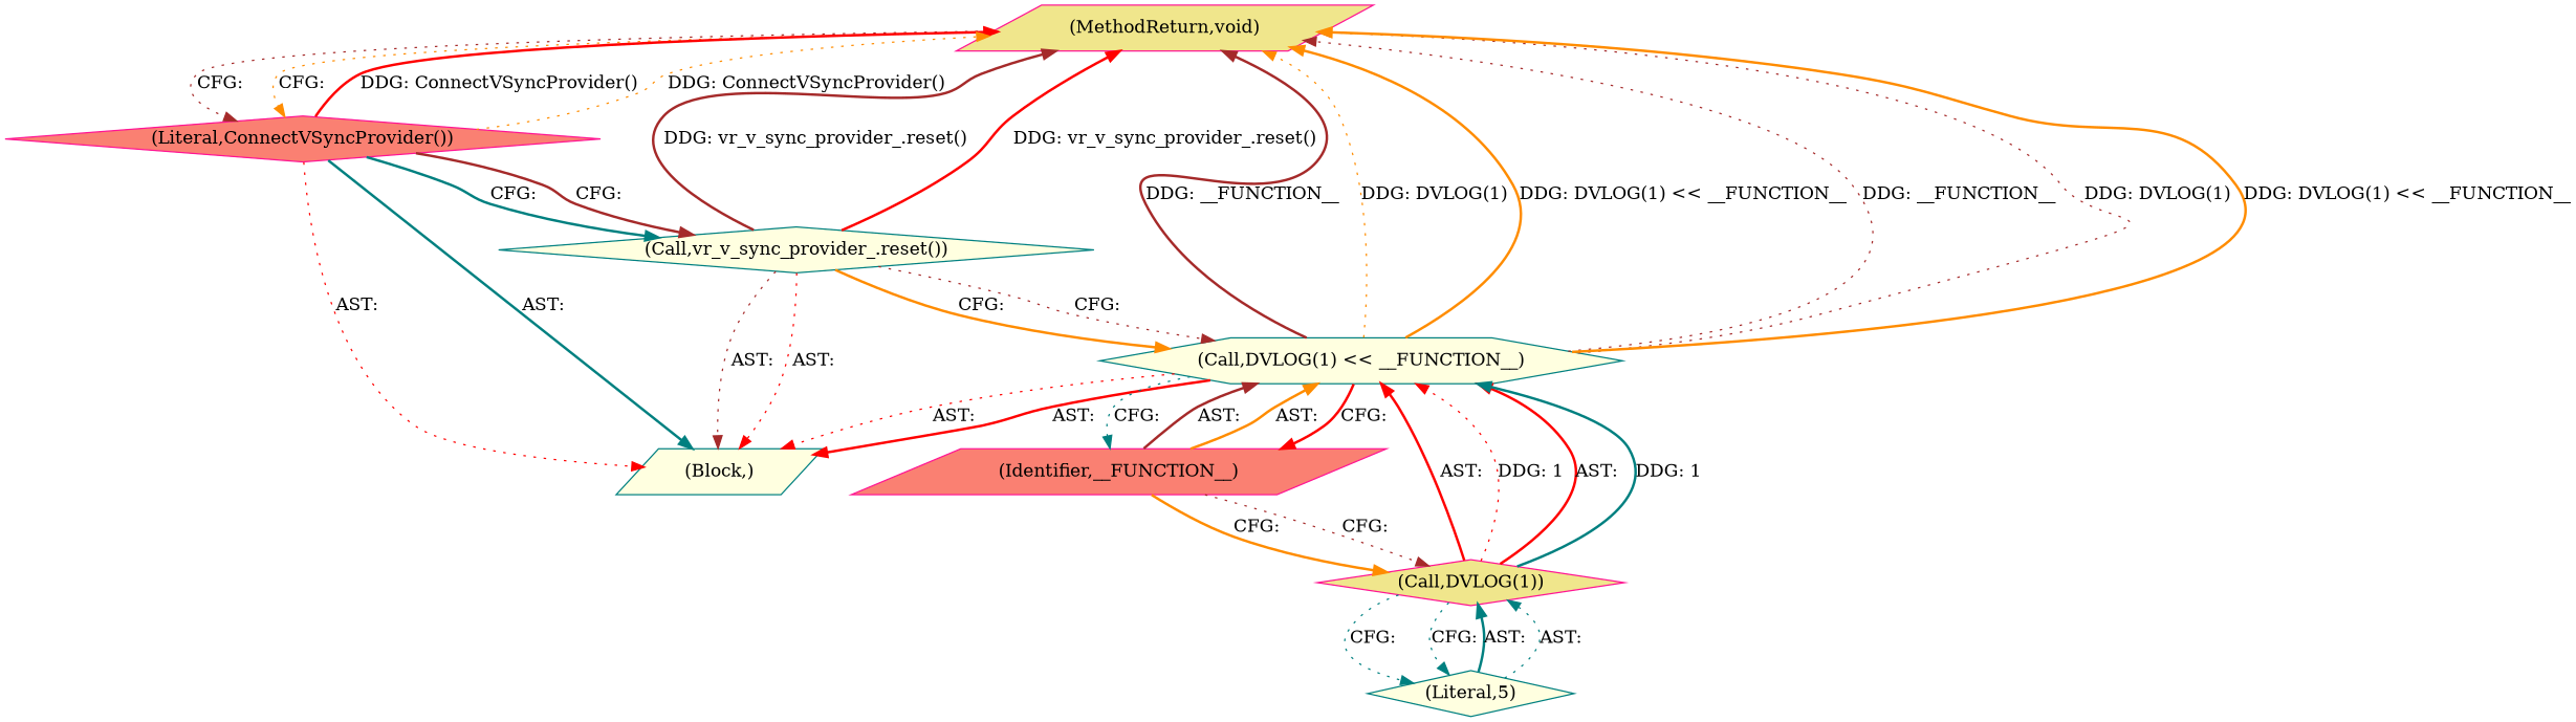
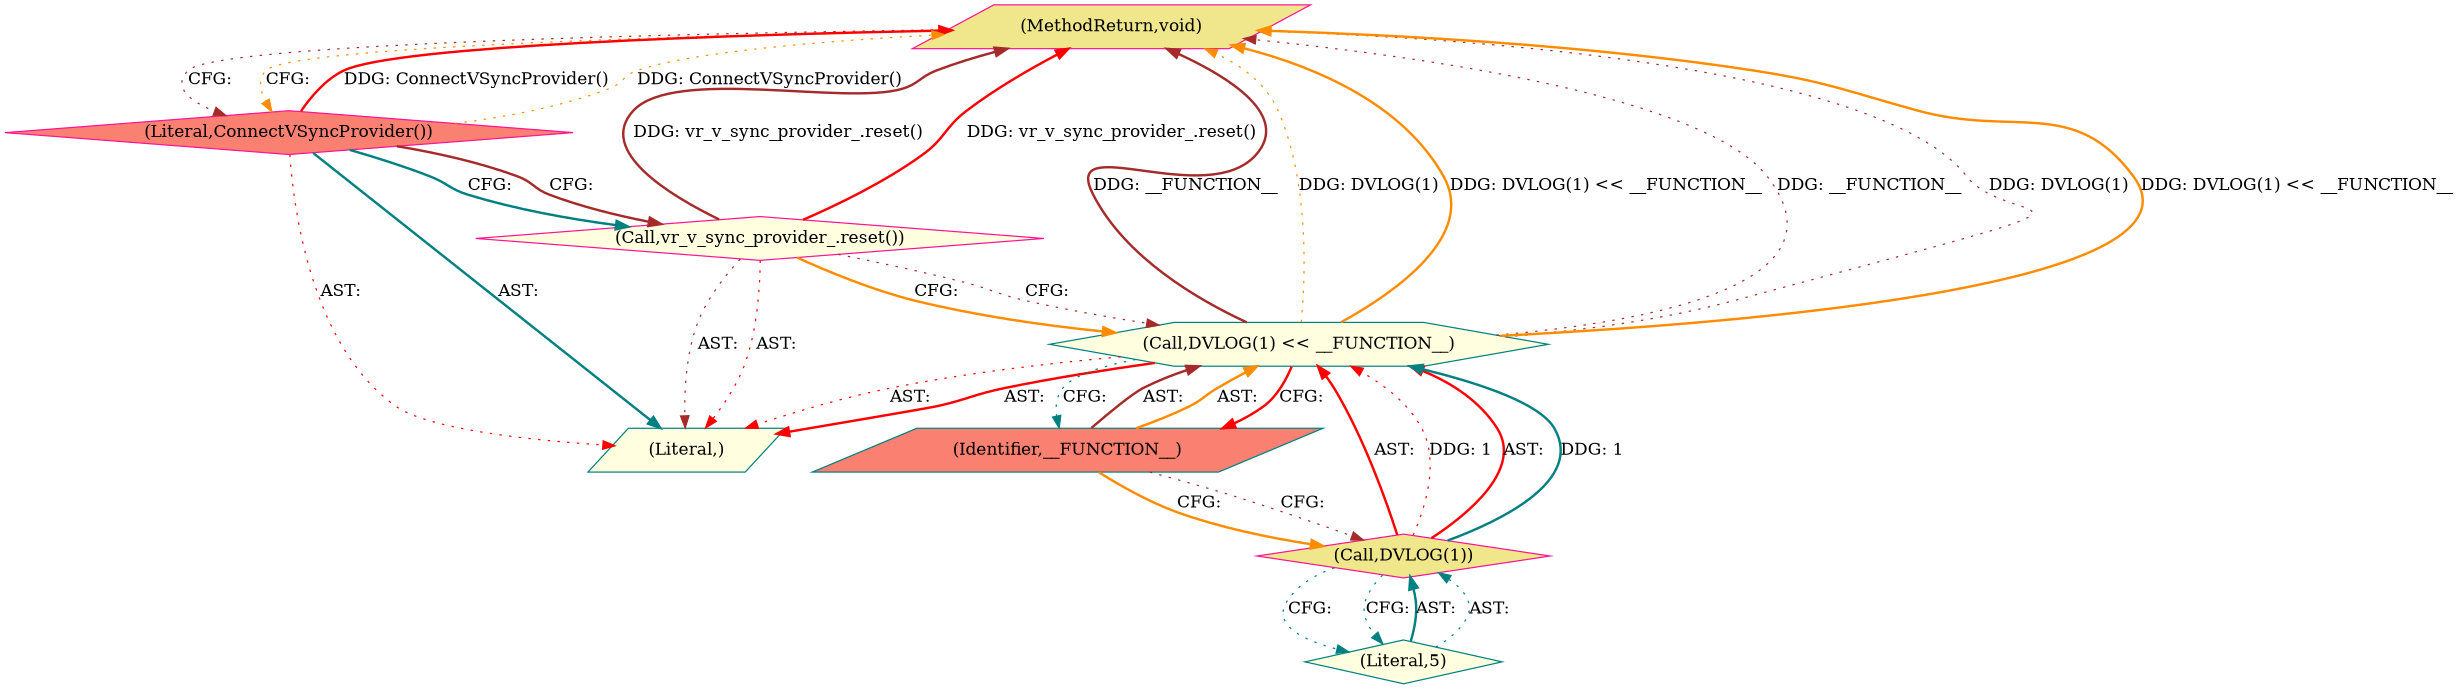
  digraph {
    node [color=teal fillcolor=lightyellow shape=diamond style=filled]
    edge [color=brown style=bold]
    n1 [color=deeppink fillcolor=khaki label="(MethodReturn,void)" shape=parallelogram]
    n2 [color=deeppink fillcolor=salmon label="(Literal,ConnectVSyncProvider())"]
-   n3 [label="(Block,)" shape=parallelogram]
-   n4 [label="(Call,vr_v_sync_provider_.reset())"]
-   n5 [color=deeppink fillcolor=salmon label="(Identifier,__FUNCTION__)" shape=parallelogram]
+   n3 [label="(Literal,)" shape=parallelogram]
+   n4 [color=deeppink label="(Call,vr_v_sync_provider_.reset())"]
+   n5 [fillcolor=salmon label="(Identifier,__FUNCTION__)" shape=parallelogram]
    n6 [label="(Call,DVLOG(1) << __FUNCTION__)" shape=hexagon]
    n7 [color=deeppink fillcolor=khaki label="(Call,DVLOG(1))"]
    n8 [label="(Literal,5)"]
    n1 -> n2 [label="CFG: " style=dotted]
    n1 -> n2 [color=darkorange label="CFG: " style=dotted]
    n2 -> n1 [color=red label="DDG: ConnectVSyncProvider()"]
    n2 -> n1 [color=darkorange label="DDG: ConnectVSyncProvider()" style=dotted]
    n2 -> n3 [color=red label="AST: " style=dotted]
    n2 -> n3 [color=teal label="AST: "]
    n2 -> n4 [color=teal label="CFG: "]
    n2 -> n4 [label="CFG: "]
    n4 -> n1 [label="DDG: vr_v_sync_provider_.reset()"]
    n4 -> n1 [color=red label="DDG: vr_v_sync_provider_.reset()"]
    n4 -> n3 [label="AST: " style=dotted]
    n4 -> n3 [color=red label="AST: " style=dotted]
    n4 -> n6 [color=darkorange label="CFG: "]
    n4 -> n6 [label="CFG: " style=dotted]
    n5 -> n6 [label="AST: "]
    n5 -> n6 [color=darkorange label="AST: "]
    n5 -> n7 [color=darkorange label="CFG: "]
    n5 -> n7 [label="CFG: " style=dotted]
    n6 -> n1 [label="DDG: __FUNCTION__"]
    n6 -> n1 [color=darkorange label="DDG: DVLOG(1)" style=dotted]
    n6 -> n1 [color=darkorange label="DDG: DVLOG(1) << __FUNCTION__"]
    n6 -> n1 [label="DDG: __FUNCTION__" style=dotted]
    n6 -> n1 [label="DDG: DVLOG(1)" style=dotted]
    n6 -> n1 [color=darkorange label="DDG: DVLOG(1) << __FUNCTION__"]
    n6 -> n3 [color=red label="AST: " style=dotted]
    n6 -> n3 [color=red label="AST: "]
    n6 -> n5 [color=red label="CFG: "]
    n6 -> n5 [color=teal label="CFG: " style=dotted]
    n7 -> n6 [color=red label="AST: "]
    n7 -> n6 [color=red label="DDG: 1" style=dotted]
    n7 -> n6 [color=red label="AST: "]
    n7 -> n6 [color=teal label="DDG: 1"]
    n7 -> n8 [color=teal label="CFG: " style=dotted]
    n7 -> n8 [color=teal label="CFG: " style=dotted]
    n8 -> n7 [color=teal label="AST: "]
    n8 -> n7 [color=teal label="AST: " style=dotted]
  }
